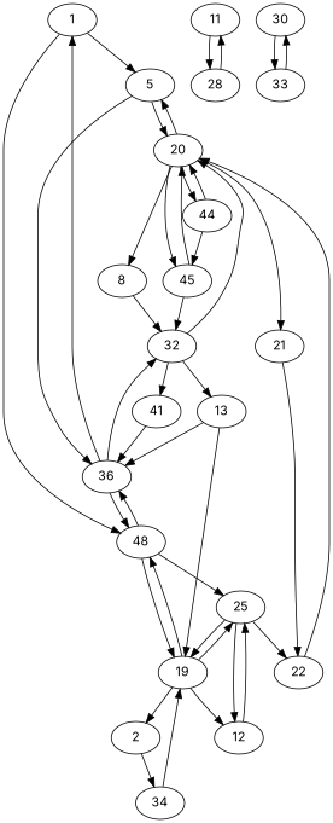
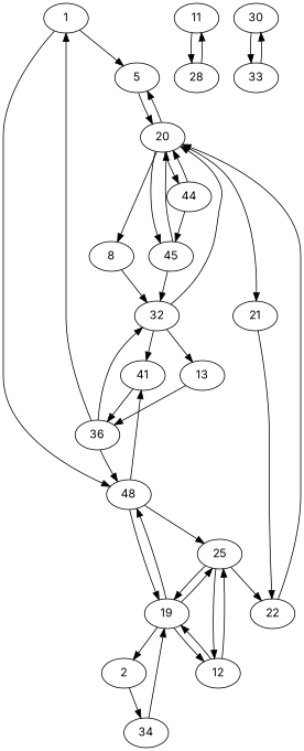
  digraph {
    fontname=Inter
    node [fontname=Inter]
    edge [fontname=Inter]
    1
    5
    48
    20
    36
    19
    25
    n8 [label=8]
    21
    44
    45
    32
    2
    12
    34
    22
    13
    41
    11
    28
    30
    33
    1 -> 5
    1 -> 48
    5 -> 20
-   5 -> 36
-   48 -> 36
+   48 -> 41
    48 -> 19
    48 -> 25
    20 -> 5
    20 -> n8
    20 -> 21
    20 -> 44
    20 -> 45
    36 -> 1
    36 -> 48
    36 -> 32
    19 -> 48
    19 -> 25
    19 -> 2
    19 -> 12
    25 -> 19
    25 -> 12
    25 -> 22
    n8 -> 32
    21 -> 22
    44 -> 20
    44 -> 45
    45 -> 20
    45 -> 32
    32 -> 20
    32 -> 13
    32 -> 41
    2 -> 34
-   13 -> 19
+   12 -> 19
    12 -> 25
    34 -> 19
    22 -> 20
    13 -> 36
    41 -> 36
    11 -> 28
    28 -> 11
    30 -> 33
    33 -> 30
  }
